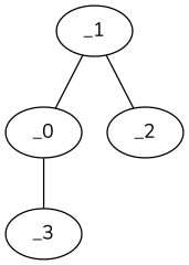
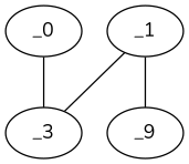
  graph {
    fontname=Nunito
    node [fontname=Nunito]
    edge [fontname=Nunito]
    _0 [x=0.900413 y=2.72796]
    _3 [x=1.73321 y=2.43769]
    _1 [x=2.61166 y=3.19434]
-   _2 [x=1.43263 y=0.143423]
+   _2 [x=1.43263 y=0.143423 label=_9]
    _0 -- _3
-   _1 -- _0
+   _1 -- _3
    _1 -- _2
  }
